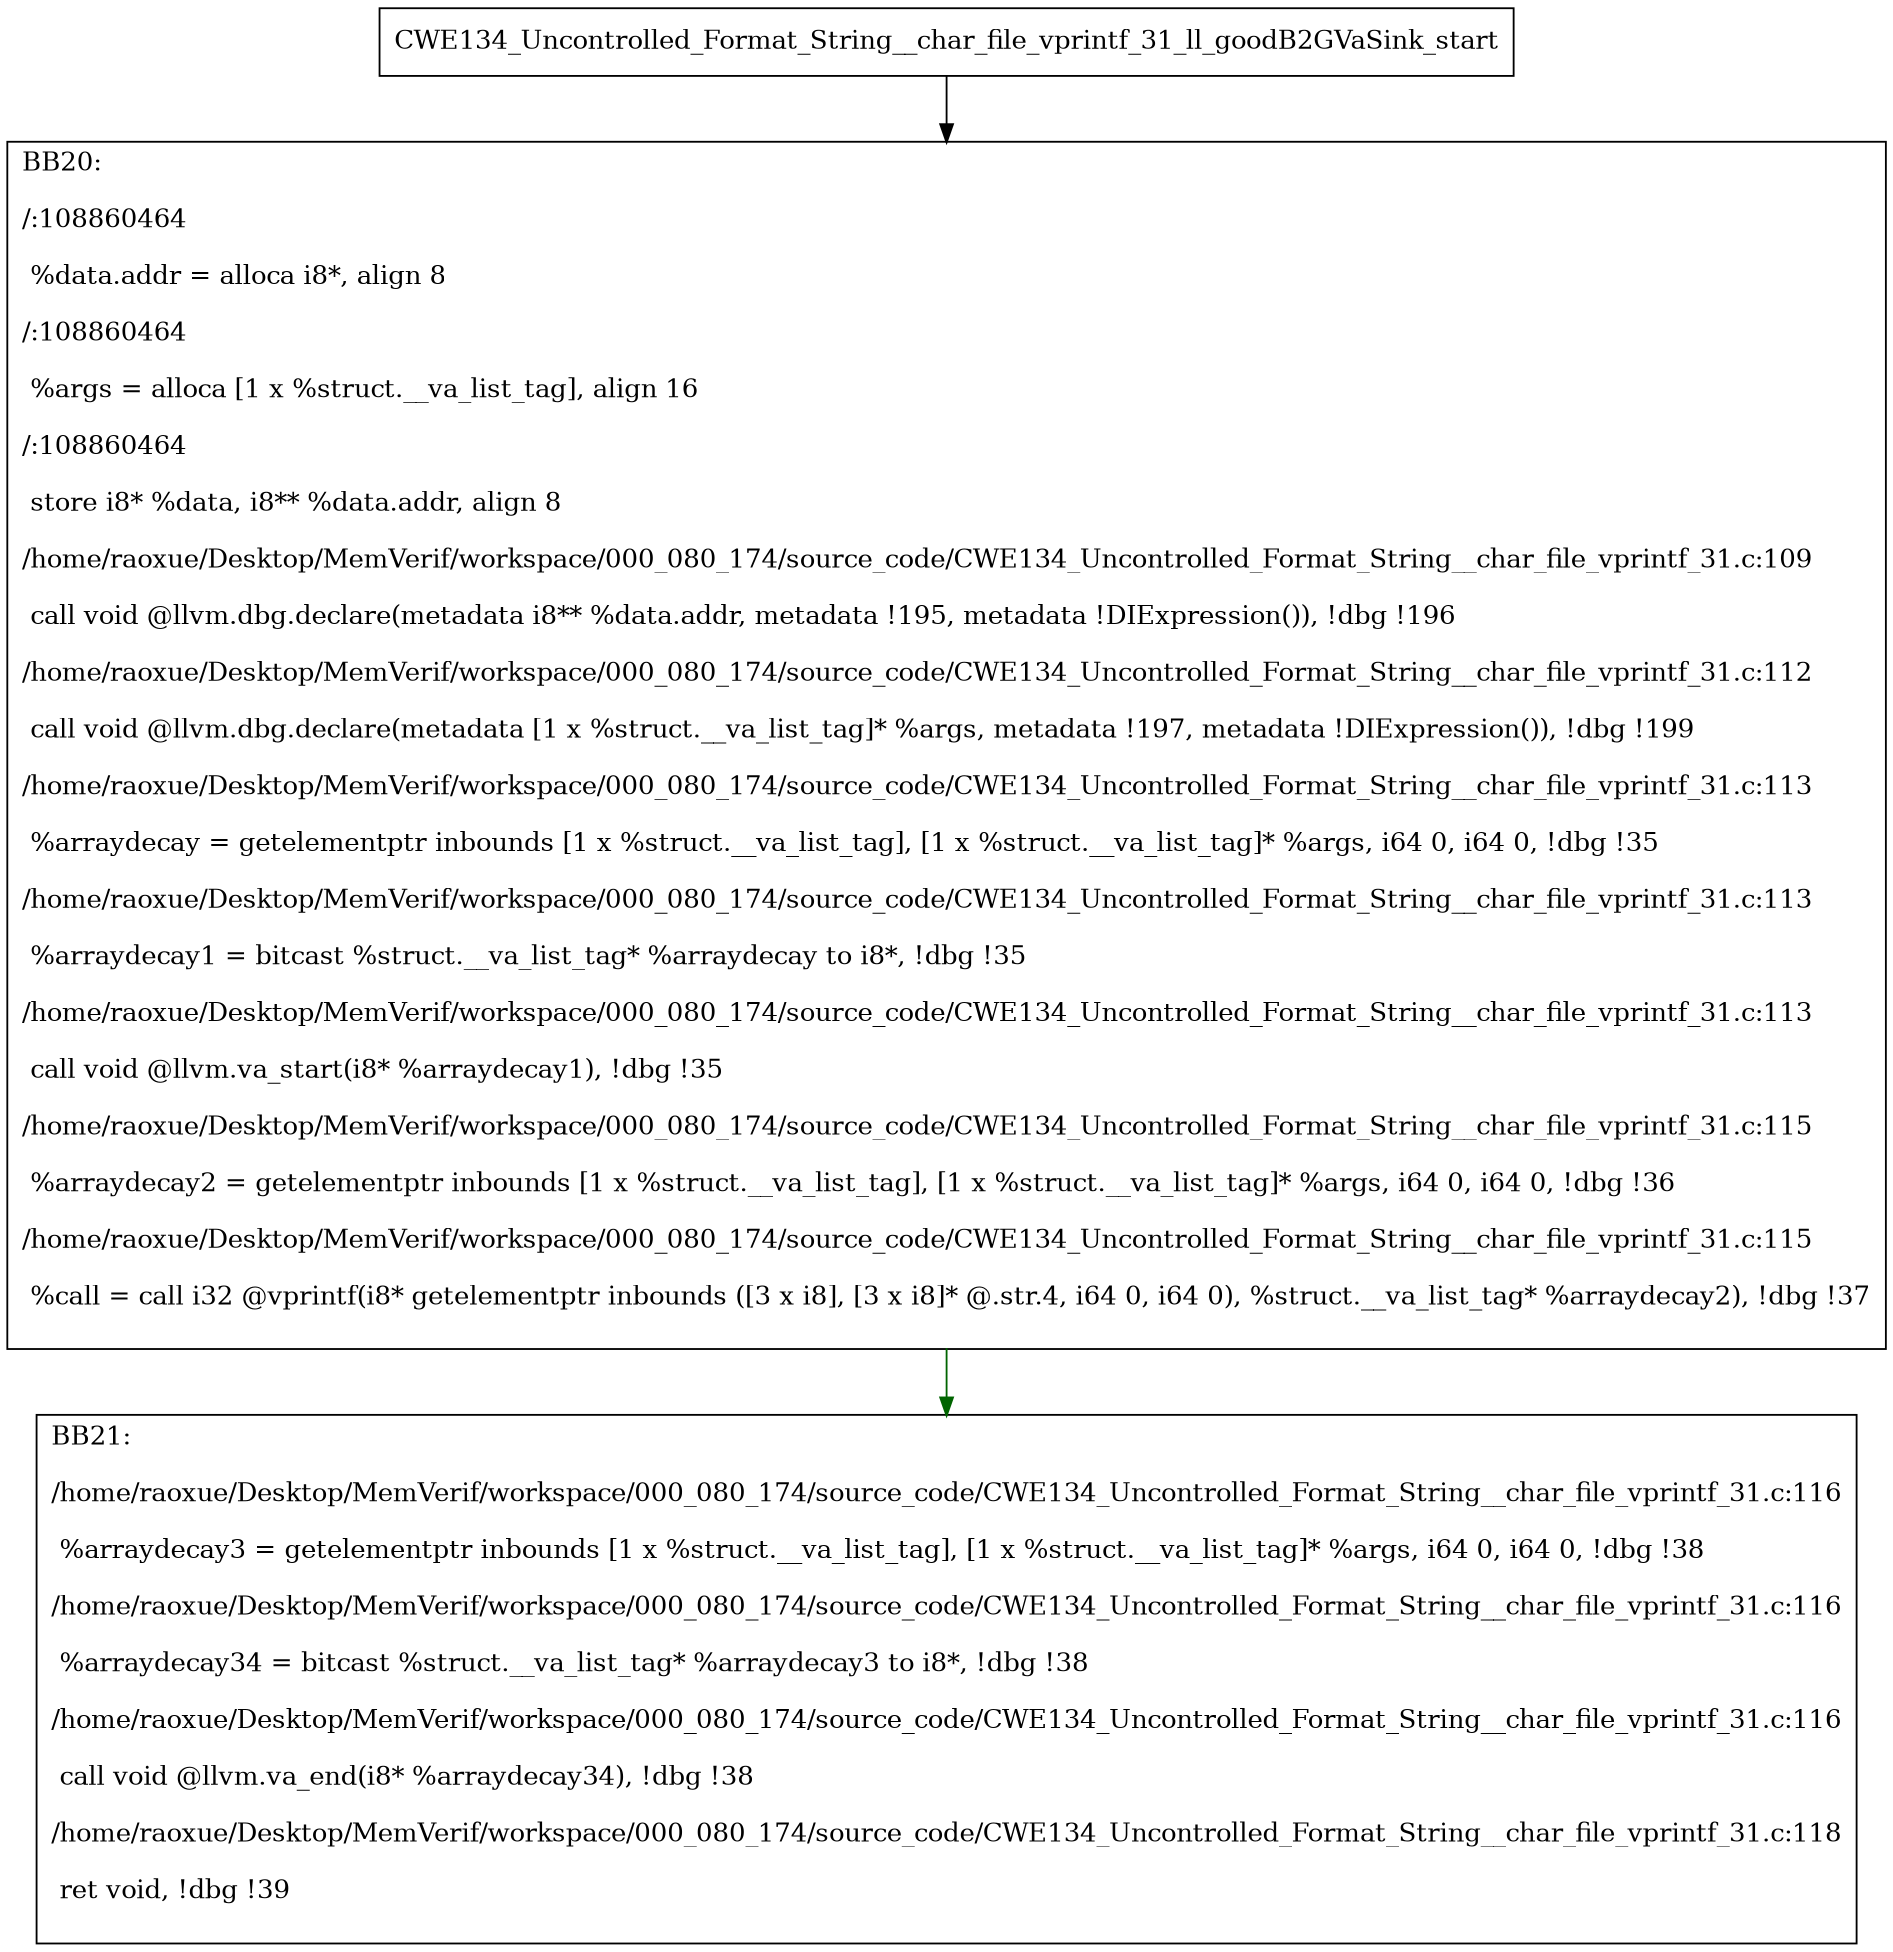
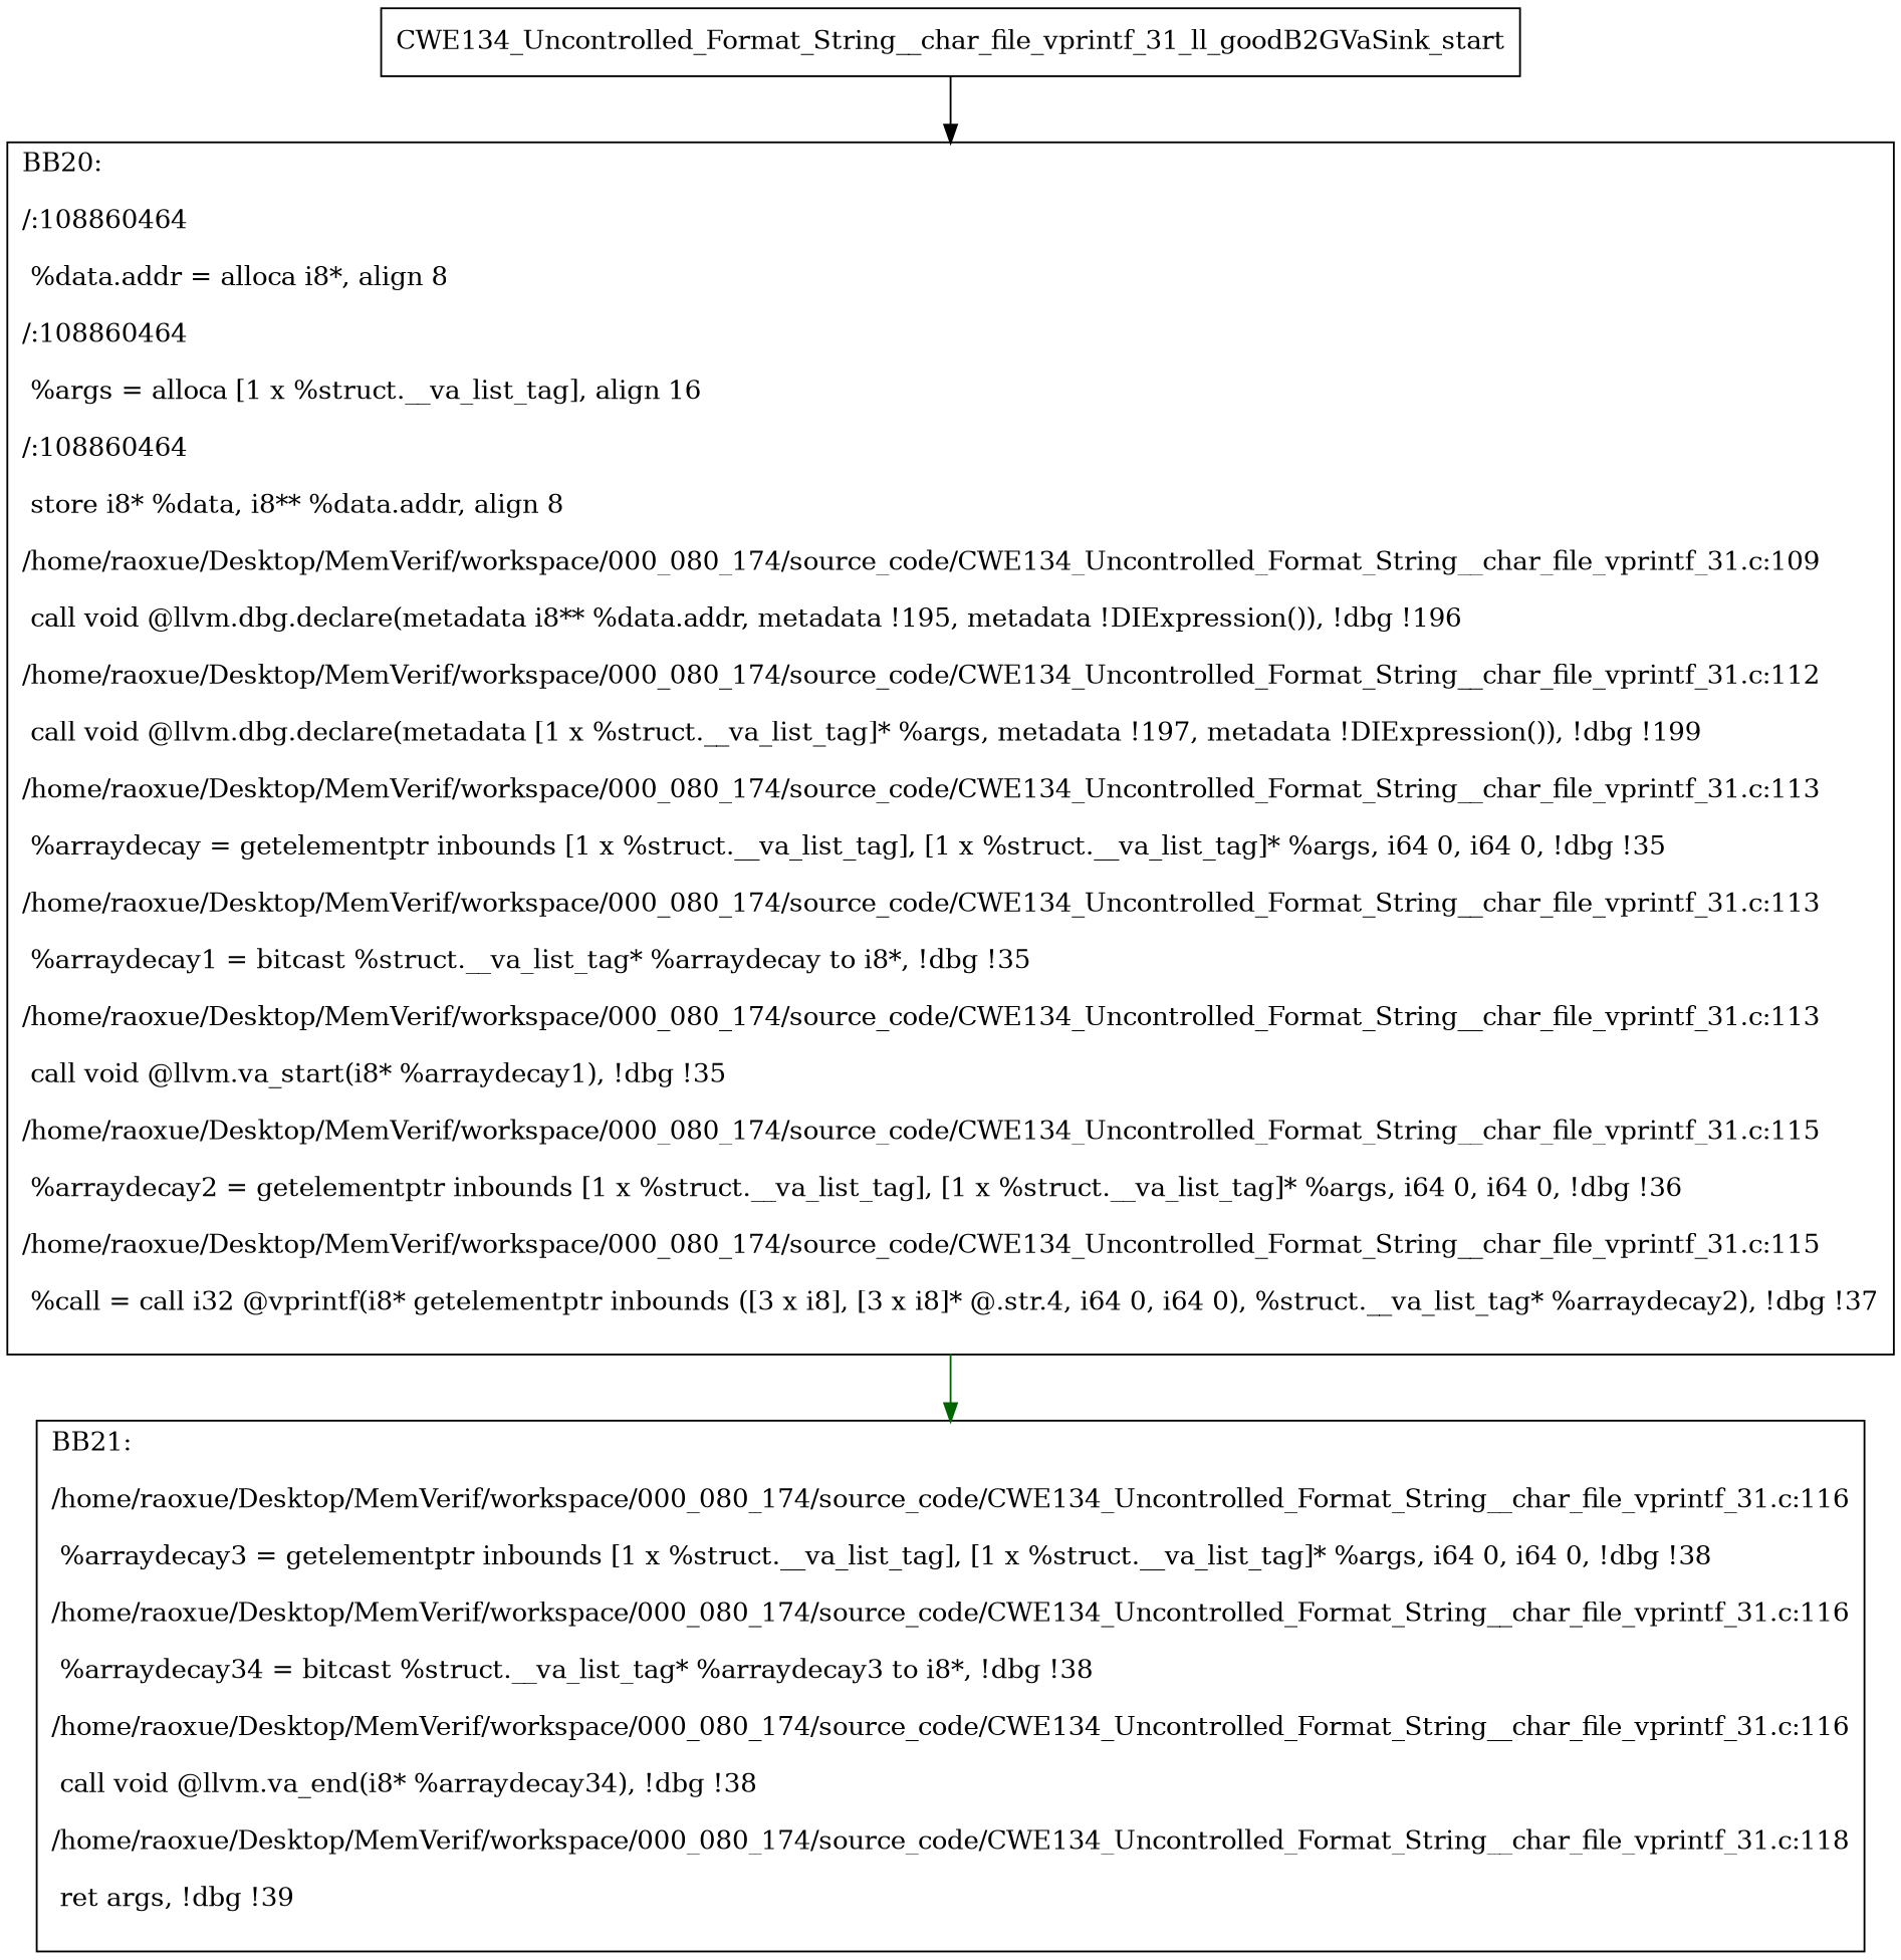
  digraph {
    fontname="DejaVu Serif"
    node [shape=record fontname="DejaVu Serif"]
    edge [fontname="DejaVu Serif"]
    n1 [label="{CWE134_Uncontrolled_Format_String__char_file_vprintf_31_ll_goodB2GVaSink_start}"]
    n2 [label="{BB20:\l\l/:108860464\l\n  %data.addr = alloca i8*, align 8\l\n/:108860464\l\n  %args = alloca [1 x %struct.__va_list_tag], align 16\l\n/:108860464\l\n  store i8* %data, i8** %data.addr, align 8\l\n/home/raoxue/Desktop/MemVerif/workspace/000_080_174/source_code/CWE134_Uncontrolled_Format_String__char_file_vprintf_31.c:109\l\n  call void @llvm.dbg.declare(metadata i8** %data.addr, metadata !195, metadata !DIExpression()), !dbg !196\l\n/home/raoxue/Desktop/MemVerif/workspace/000_080_174/source_code/CWE134_Uncontrolled_Format_String__char_file_vprintf_31.c:112\l\n  call void @llvm.dbg.declare(metadata [1 x %struct.__va_list_tag]* %args, metadata !197, metadata !DIExpression()), !dbg !199\l\n/home/raoxue/Desktop/MemVerif/workspace/000_080_174/source_code/CWE134_Uncontrolled_Format_String__char_file_vprintf_31.c:113\l\n  %arraydecay = getelementptr inbounds [1 x %struct.__va_list_tag], [1 x %struct.__va_list_tag]* %args, i64 0, i64 0, !dbg !35\l\n/home/raoxue/Desktop/MemVerif/workspace/000_080_174/source_code/CWE134_Uncontrolled_Format_String__char_file_vprintf_31.c:113\l\n  %arraydecay1 = bitcast %struct.__va_list_tag* %arraydecay to i8*, !dbg !35\l\n/home/raoxue/Desktop/MemVerif/workspace/000_080_174/source_code/CWE134_Uncontrolled_Format_String__char_file_vprintf_31.c:113\l\n  call void @llvm.va_start(i8* %arraydecay1), !dbg !35\l\n/home/raoxue/Desktop/MemVerif/workspace/000_080_174/source_code/CWE134_Uncontrolled_Format_String__char_file_vprintf_31.c:115\l\n  %arraydecay2 = getelementptr inbounds [1 x %struct.__va_list_tag], [1 x %struct.__va_list_tag]* %args, i64 0, i64 0, !dbg !36\l\n/home/raoxue/Desktop/MemVerif/workspace/000_080_174/source_code/CWE134_Uncontrolled_Format_String__char_file_vprintf_31.c:115\l\n  %call = call i32 @vprintf(i8* getelementptr inbounds ([3 x i8], [3 x i8]* @.str.4, i64 0, i64 0), %struct.__va_list_tag* %arraydecay2), !dbg !37\l\n}"]
-   n3 [label="{BB21:\l\l/home/raoxue/Desktop/MemVerif/workspace/000_080_174/source_code/CWE134_Uncontrolled_Format_String__char_file_vprintf_31.c:116\l\n  %arraydecay3 = getelementptr inbounds [1 x %struct.__va_list_tag], [1 x %struct.__va_list_tag]* %args, i64 0, i64 0, !dbg !38\l\n/home/raoxue/Desktop/MemVerif/workspace/000_080_174/source_code/CWE134_Uncontrolled_Format_String__char_file_vprintf_31.c:116\l\n  %arraydecay34 = bitcast %struct.__va_list_tag* %arraydecay3 to i8*, !dbg !38\l\n/home/raoxue/Desktop/MemVerif/workspace/000_080_174/source_code/CWE134_Uncontrolled_Format_String__char_file_vprintf_31.c:116\l\n  call void @llvm.va_end(i8* %arraydecay34), !dbg !38\l\n/home/raoxue/Desktop/MemVerif/workspace/000_080_174/source_code/CWE134_Uncontrolled_Format_String__char_file_vprintf_31.c:118\l\n  ret void, !dbg !39\l\n}"]
+   n3 [label="{BB21:\l\l/home/raoxue/Desktop/MemVerif/workspace/000_080_174/source_code/CWE134_Uncontrolled_Format_String__char_file_vprintf_31.c:116\l\n  %arraydecay3 = getelementptr inbounds [1 x %struct.__va_list_tag], [1 x %struct.__va_list_tag]* %args, i64 0, i64 0, !dbg !38\l\n/home/raoxue/Desktop/MemVerif/workspace/000_080_174/source_code/CWE134_Uncontrolled_Format_String__char_file_vprintf_31.c:116\l\n  %arraydecay34 = bitcast %struct.__va_list_tag* %arraydecay3 to i8*, !dbg !38\l\n/home/raoxue/Desktop/MemVerif/workspace/000_080_174/source_code/CWE134_Uncontrolled_Format_String__char_file_vprintf_31.c:116\l\n  call void @llvm.va_end(i8* %arraydecay34), !dbg !38\l\n/home/raoxue/Desktop/MemVerif/workspace/000_080_174/source_code/CWE134_Uncontrolled_Format_String__char_file_vprintf_31.c:118\l\n  ret args, !dbg !39\l\n}"]
    n1 -> n2 [color=black]
    n2 -> n3 [color=darkgreen]
  }
